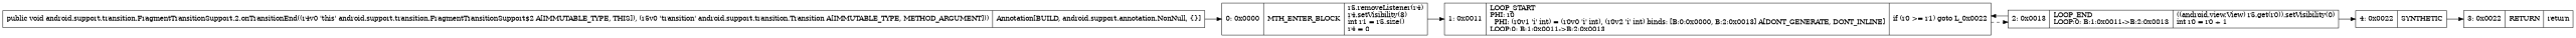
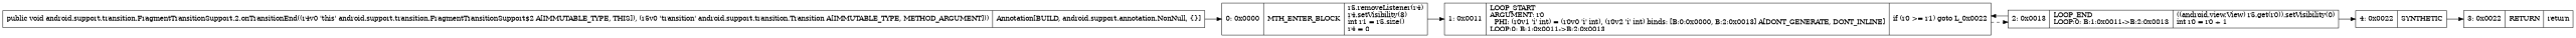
  digraph {
    rankdir=LR
    node [shape=record]
    n1 [label="{0\:\ 0x0000|MTH_ENTER_BLOCK\l|r5.removeListener(r4)\lr4.setVisibility(8)\lint r1 = r5.size()\lr4 = 0\l}"]
-   n2 [label="{1\:\ 0x0011|LOOP_START\lPHI: r0 \l  PHI: (r0v1 'i' int) = (r0v0 'i' int), (r0v2 'i' int) binds: [B:0:0x0000, B:2:0x0013] A[DONT_GENERATE, DONT_INLINE]\lLOOP:0: B:1:0x0011\-\>B:2:0x0013\l|if (r0 \>= r1) goto L_0x0022\l}"]
+   n2 [label="{1\:\ 0x0011|LOOP_START\lARGUMENT: r0 \l  PHI: (r0v1 'i' int) = (r0v0 'i' int), (r0v2 'i' int) binds: [B:0:0x0000, B:2:0x0013] A[DONT_GENERATE, DONT_INLINE]\lLOOP:0: B:1:0x0011\-\>B:2:0x0013\l|if (r0 \>= r1) goto L_0x0022\l}"]
    n3 [label="{2\:\ 0x0013|LOOP_END\lLOOP:0: B:1:0x0011\-\>B:2:0x0013\l|((android.view.View) r5.get(r0)).setVisibility(0)\lint r0 = r0 + 1\l}"]
    n4 [label="{4\:\ 0x0022|SYNTHETIC\l}"]
    n5 [label="{3\:\ 0x0022|RETURN\l|return\l}"]
    n6 [label="{public void android.support.transition.FragmentTransitionSupport.2.onTransitionEnd((r4v0 'this' android.support.transition.FragmentTransitionSupport$2 A[IMMUTABLE_TYPE, THIS]), (r5v0 'transition' android.support.transition.Transition A[IMMUTABLE_TYPE, METHOD_ARGUMENT]))  | Annotation[BUILD, android.support.annotation.NonNull, \{\}]\l}"]
    n1 -> n2
    n2 -> n3 [style=dashed]
    n3 -> n2
    n3 -> n4
    n4 -> n5
    n6 -> n1
  }
